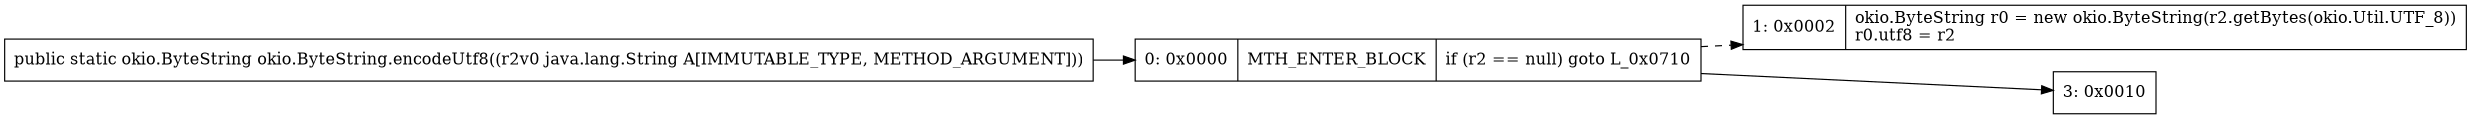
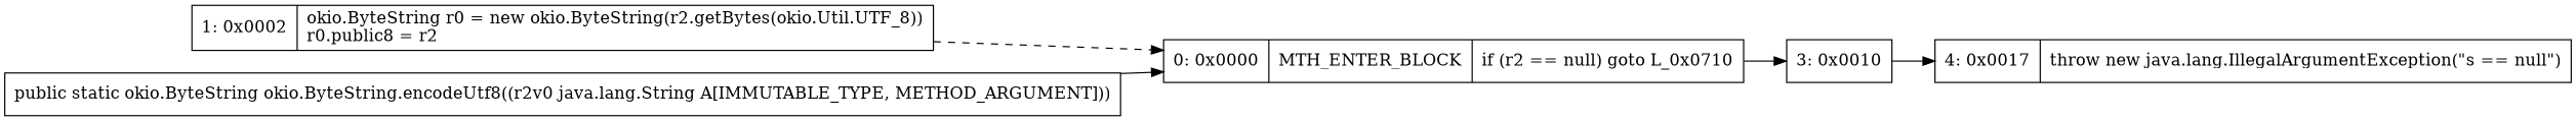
  digraph {
    rankdir=LR
    node [shape=record]
    n1 [label="{0\:\ 0x0000|MTH_ENTER_BLOCK\l|if (r2 == null) goto L_0x0710\l}"]
-   n2 [label="{1\:\ 0x0002|okio.ByteString r0 = new okio.ByteString(r2.getBytes(okio.Util.UTF_8))\lr0.utf8 = r2\l}"]
+   n2 [label="{1\:\ 0x0002|okio.ByteString r0 = new okio.ByteString(r2.getBytes(okio.Util.UTF_8))\lr0.public8 = r2\l}"]
    n3 [label="{3\:\ 0x0010}"]
+   n4 [label="{4\:\ 0x0017|throw new java.lang.IllegalArgumentException(\"s == null\")\l}"]
    n5 [label="{public static okio.ByteString okio.ByteString.encodeUtf8((r2v0 java.lang.String A[IMMUTABLE_TYPE, METHOD_ARGUMENT])) }"]
-   n1 -> n2 [style=dashed]
+   n2 -> n1 [style=dashed]
    n1 -> n3
+   n3 -> n4
    n5 -> n1
  }
